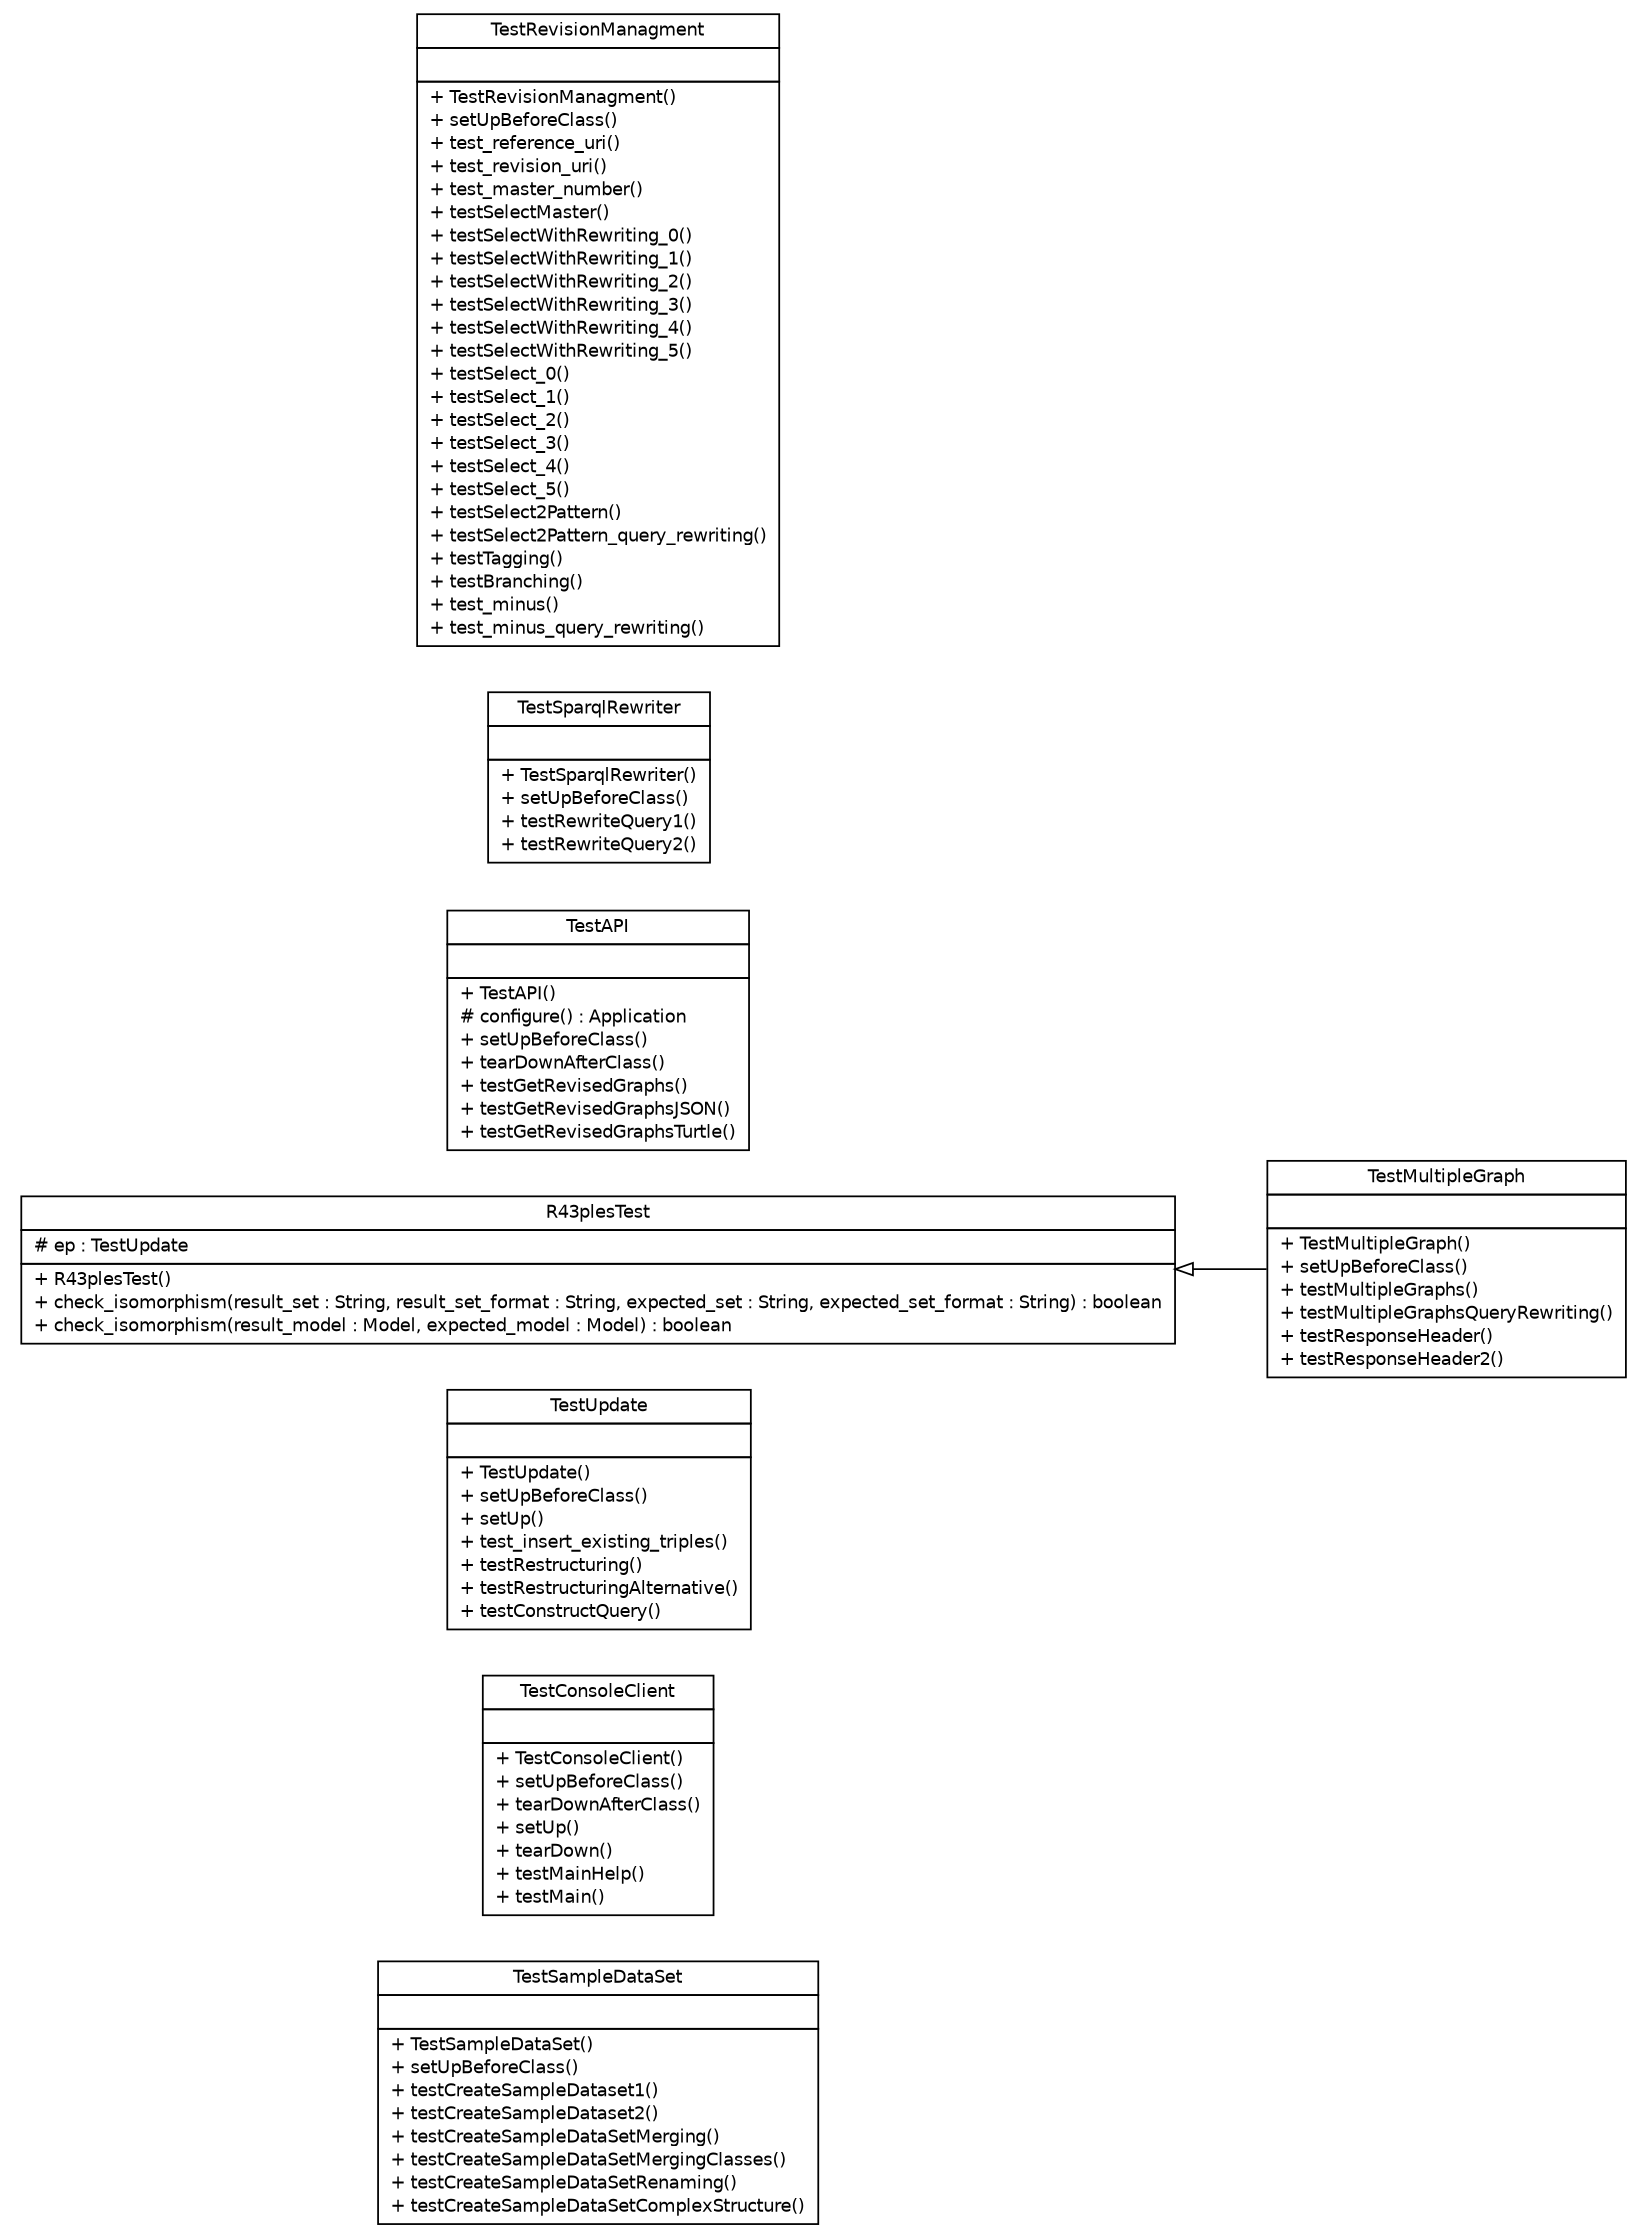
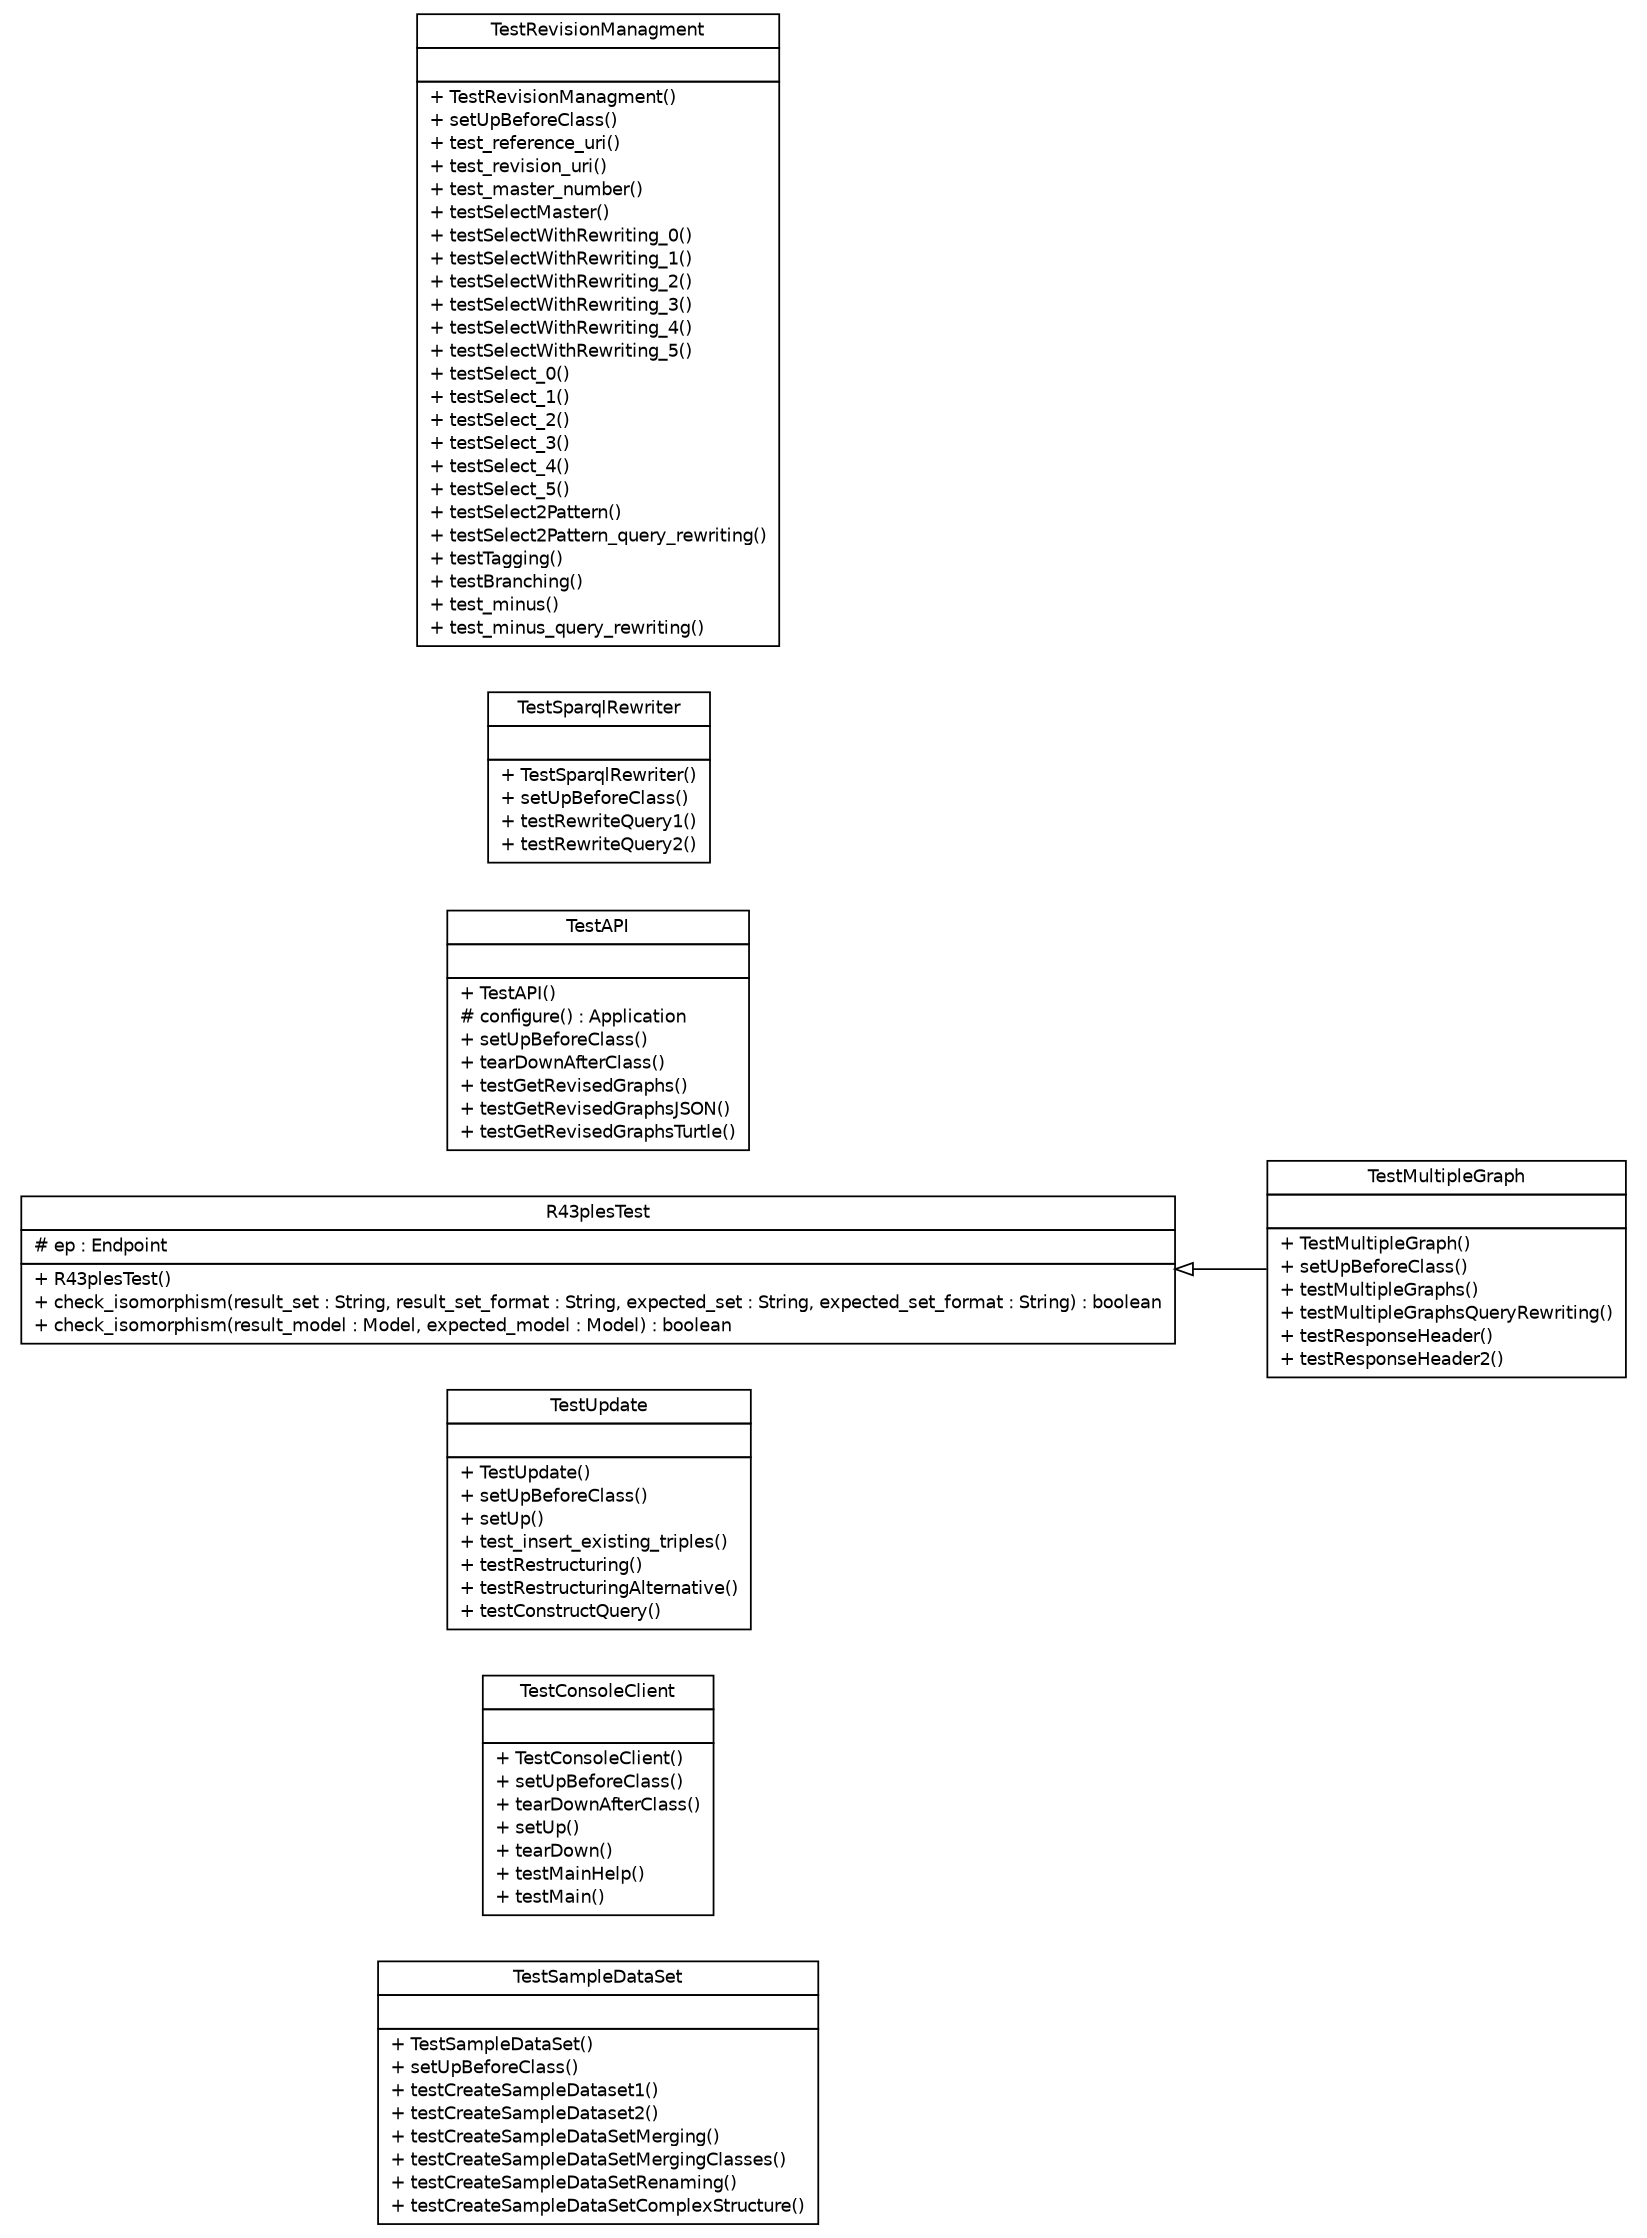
  digraph {
    nodesep=0.25
    ranksep=0.5
    rankdir=LR
    node [fontcolor=black fontname=Helvetica fontsize=10.0 shape=plaintext]
    n1 [label=<<table title="de.tud.plt.r43ples.test.TestSampleDataSet" border="0" cellborder="1" cellspacing="0" cellpadding="2" port="p" href="./TestSampleDataSet.html"> 		<tr><td><table border="0" cellspacing="0" cellpadding="1"> <tr><td align="center" balign="center"> TestSampleDataSet </td></tr> 		</table></td></tr> 		<tr><td><table border="0" cellspacing="0" cellpadding="1"> <tr><td align="left" balign="left">  </td></tr> 		</table></td></tr> 		<tr><td><table border="0" cellspacing="0" cellpadding="1"> <tr><td align="left" balign="left"> + TestSampleDataSet() </td></tr> <tr><td align="left" balign="left"> + setUpBeforeClass() </td></tr> <tr><td align="left" balign="left"> + testCreateSampleDataset1() </td></tr> <tr><td align="left" balign="left"> + testCreateSampleDataset2() </td></tr> <tr><td align="left" balign="left"> + testCreateSampleDataSetMerging() </td></tr> <tr><td align="left" balign="left"> + testCreateSampleDataSetMergingClasses() </td></tr> <tr><td align="left" balign="left"> + testCreateSampleDataSetRenaming() </td></tr> <tr><td align="left" balign="left"> + testCreateSampleDataSetComplexStructure() </td></tr> 		</table></td></tr> 		</table>>]
    n2 [label=<<table title="de.tud.plt.r43ples.test.TestConsoleClient" border="0" cellborder="1" cellspacing="0" cellpadding="2" port="p" href="./TestConsoleClient.html"> 		<tr><td><table border="0" cellspacing="0" cellpadding="1"> <tr><td align="center" balign="center"> TestConsoleClient </td></tr> 		</table></td></tr> 		<tr><td><table border="0" cellspacing="0" cellpadding="1"> <tr><td align="left" balign="left">  </td></tr> 		</table></td></tr> 		<tr><td><table border="0" cellspacing="0" cellpadding="1"> <tr><td align="left" balign="left"> + TestConsoleClient() </td></tr> <tr><td align="left" balign="left"> + setUpBeforeClass() </td></tr> <tr><td align="left" balign="left"> + tearDownAfterClass() </td></tr> <tr><td align="left" balign="left"> + setUp() </td></tr> <tr><td align="left" balign="left"> + tearDown() </td></tr> <tr><td align="left" balign="left"> + testMainHelp() </td></tr> <tr><td align="left" balign="left"> + testMain() </td></tr> 		</table></td></tr> 		</table>>]
    n3 [label=<<table title="de.tud.plt.r43ples.test.TestUpdate" border="0" cellborder="1" cellspacing="0" cellpadding="2" port="p" href="./TestUpdate.html"> 		<tr><td><table border="0" cellspacing="0" cellpadding="1"> <tr><td align="center" balign="center"> TestUpdate </td></tr> 		</table></td></tr> 		<tr><td><table border="0" cellspacing="0" cellpadding="1"> <tr><td align="left" balign="left">  </td></tr> 		</table></td></tr> 		<tr><td><table border="0" cellspacing="0" cellpadding="1"> <tr><td align="left" balign="left"> + TestUpdate() </td></tr> <tr><td align="left" balign="left"> + setUpBeforeClass() </td></tr> <tr><td align="left" balign="left"> + setUp() </td></tr> <tr><td align="left" balign="left"> + test_insert_existing_triples() </td></tr> <tr><td align="left" balign="left"> + testRestructuring() </td></tr> <tr><td align="left" balign="left"> + testRestructuringAlternative() </td></tr> <tr><td align="left" balign="left"> + testConstructQuery() </td></tr> 		</table></td></tr> 		</table>>]
    n4 [label=<<table title="de.tud.plt.r43ples.test.TestMultipleGraph" border="0" cellborder="1" cellspacing="0" cellpadding="2" port="p" href="./TestMultipleGraph.html"> 		<tr><td><table border="0" cellspacing="0" cellpadding="1"> <tr><td align="center" balign="center"> TestMultipleGraph </td></tr> 		</table></td></tr> 		<tr><td><table border="0" cellspacing="0" cellpadding="1"> <tr><td align="left" balign="left">  </td></tr> 		</table></td></tr> 		<tr><td><table border="0" cellspacing="0" cellpadding="1"> <tr><td align="left" balign="left"> + TestMultipleGraph() </td></tr> <tr><td align="left" balign="left"> + setUpBeforeClass() </td></tr> <tr><td align="left" balign="left"> + testMultipleGraphs() </td></tr> <tr><td align="left" balign="left"> + testMultipleGraphsQueryRewriting() </td></tr> <tr><td align="left" balign="left"> + testResponseHeader() </td></tr> <tr><td align="left" balign="left"> + testResponseHeader2() </td></tr> 		</table></td></tr> 		</table>>]
    n5 [label=<<table title="de.tud.plt.r43ples.test.TestAPI" border="0" cellborder="1" cellspacing="0" cellpadding="2" port="p" href="./TestAPI.html"> 		<tr><td><table border="0" cellspacing="0" cellpadding="1"> <tr><td align="center" balign="center"> TestAPI </td></tr> 		</table></td></tr> 		<tr><td><table border="0" cellspacing="0" cellpadding="1"> <tr><td align="left" balign="left">  </td></tr> 		</table></td></tr> 		<tr><td><table border="0" cellspacing="0" cellpadding="1"> <tr><td align="left" balign="left"> + TestAPI() </td></tr> <tr><td align="left" balign="left"> # configure() : Application </td></tr> <tr><td align="left" balign="left"> + setUpBeforeClass() </td></tr> <tr><td align="left" balign="left"> + tearDownAfterClass() </td></tr> <tr><td align="left" balign="left"> + testGetRevisedGraphs() </td></tr> <tr><td align="left" balign="left"> + testGetRevisedGraphsJSON() </td></tr> <tr><td align="left" balign="left"> + testGetRevisedGraphsTurtle() </td></tr> 		</table></td></tr> 		</table>>]
    n6 [label=<<table title="de.tud.plt.r43ples.test.TestSparqlRewriter" border="0" cellborder="1" cellspacing="0" cellpadding="2" port="p" href="./TestSparqlRewriter.html"> 		<tr><td><table border="0" cellspacing="0" cellpadding="1"> <tr><td align="center" balign="center"> TestSparqlRewriter </td></tr> 		</table></td></tr> 		<tr><td><table border="0" cellspacing="0" cellpadding="1"> <tr><td align="left" balign="left">  </td></tr> 		</table></td></tr> 		<tr><td><table border="0" cellspacing="0" cellpadding="1"> <tr><td align="left" balign="left"> + TestSparqlRewriter() </td></tr> <tr><td align="left" balign="left"> + setUpBeforeClass() </td></tr> <tr><td align="left" balign="left"> + testRewriteQuery1() </td></tr> <tr><td align="left" balign="left"> + testRewriteQuery2() </td></tr> 		</table></td></tr> 		</table>>]
-   n7 [label=<<table title="de.tud.plt.r43ples.test.R43plesTest" border="0" cellborder="1" cellspacing="0" cellpadding="2" port="p" href="./R43plesTest.html"> 		<tr><td><table border="0" cellspacing="0" cellpadding="1"> <tr><td align="center" balign="center"> R43plesTest </td></tr> 		</table></td></tr> 		<tr><td><table border="0" cellspacing="0" cellpadding="1"> <tr><td align="left" balign="left"> # ep : TestUpdate </td></tr> 		</table></td></tr> 		<tr><td><table border="0" cellspacing="0" cellpadding="1"> <tr><td align="left" balign="left"> + R43plesTest() </td></tr> <tr><td align="left" balign="left"> + check_isomorphism(result_set : String, result_set_format : String, expected_set : String, expected_set_format : String) : boolean </td></tr> <tr><td align="left" balign="left"> + check_isomorphism(result_model : Model, expected_model : Model) : boolean </td></tr> 		</table></td></tr> 		</table>>]
+   n7 [label=<<table title="de.tud.plt.r43ples.test.R43plesTest" border="0" cellborder="1" cellspacing="0" cellpadding="2" port="p" href="./R43plesTest.html"> 		<tr><td><table border="0" cellspacing="0" cellpadding="1"> <tr><td align="center" balign="center"> R43plesTest </td></tr> 		</table></td></tr> 		<tr><td><table border="0" cellspacing="0" cellpadding="1"> <tr><td align="left" balign="left"> # ep : Endpoint </td></tr> 		</table></td></tr> 		<tr><td><table border="0" cellspacing="0" cellpadding="1"> <tr><td align="left" balign="left"> + R43plesTest() </td></tr> <tr><td align="left" balign="left"> + check_isomorphism(result_set : String, result_set_format : String, expected_set : String, expected_set_format : String) : boolean </td></tr> <tr><td align="left" balign="left"> + check_isomorphism(result_model : Model, expected_model : Model) : boolean </td></tr> 		</table></td></tr> 		</table>>]
    n8 [label=<<table title="de.tud.plt.r43ples.test.TestRevisionManagment" border="0" cellborder="1" cellspacing="0" cellpadding="2" port="p" href="./TestRevisionManagment.html"> 		<tr><td><table border="0" cellspacing="0" cellpadding="1"> <tr><td align="center" balign="center"> TestRevisionManagment </td></tr> 		</table></td></tr> 		<tr><td><table border="0" cellspacing="0" cellpadding="1"> <tr><td align="left" balign="left">  </td></tr> 		</table></td></tr> 		<tr><td><table border="0" cellspacing="0" cellpadding="1"> <tr><td align="left" balign="left"> + TestRevisionManagment() </td></tr> <tr><td align="left" balign="left"> + setUpBeforeClass() </td></tr> <tr><td align="left" balign="left"> + test_reference_uri() </td></tr> <tr><td align="left" balign="left"> + test_revision_uri() </td></tr> <tr><td align="left" balign="left"> + test_master_number() </td></tr> <tr><td align="left" balign="left"> + testSelectMaster() </td></tr> <tr><td align="left" balign="left"> + testSelectWithRewriting_0() </td></tr> <tr><td align="left" balign="left"> + testSelectWithRewriting_1() </td></tr> <tr><td align="left" balign="left"> + testSelectWithRewriting_2() </td></tr> <tr><td align="left" balign="left"> + testSelectWithRewriting_3() </td></tr> <tr><td align="left" balign="left"> + testSelectWithRewriting_4() </td></tr> <tr><td align="left" balign="left"> + testSelectWithRewriting_5() </td></tr> <tr><td align="left" balign="left"> + testSelect_0() </td></tr> <tr><td align="left" balign="left"> + testSelect_1() </td></tr> <tr><td align="left" balign="left"> + testSelect_2() </td></tr> <tr><td align="left" balign="left"> + testSelect_3() </td></tr> <tr><td align="left" balign="left"> + testSelect_4() </td></tr> <tr><td align="left" balign="left"> + testSelect_5() </td></tr> <tr><td align="left" balign="left"> + testSelect2Pattern() </td></tr> <tr><td align="left" balign="left"> + testSelect2Pattern_query_rewriting() </td></tr> <tr><td align="left" balign="left"> + testTagging() </td></tr> <tr><td align="left" balign="left"> + testBranching() </td></tr> <tr><td align="left" balign="left"> + test_minus() </td></tr> <tr><td align="left" balign="left"> + test_minus_query_rewriting() </td></tr> 		</table></td></tr> 		</table>>]
    n7 -> n4 [arrowtail=empty dir=back fontname=Helvetica fontsize=10 headport=p labelfontname=Helvetica labelfontsize=10 tailport=p]
  }
